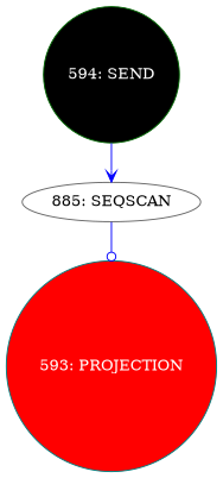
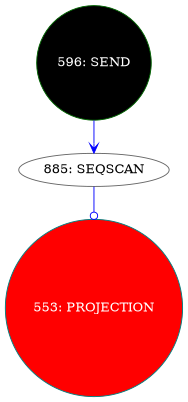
  digraph {
    node [shape=circle fontcolor=white style=filled]
    edge [color=blue style=solid]
    n1 [color=gray40 label="885: SEQSCAN" shape=ellipse fontcolor="" style=""]
-   n2 [color=teal fillcolor=red label="593: PROJECTION"]
-   n3 [color=darkgreen fillcolor=black label="594: SEND"]
+   n2 [color=teal fillcolor=red label="553: PROJECTION"]
+   n3 [color=darkgreen fillcolor=black label="596: SEND"]
    n1 -> n2 [arrowhead=odot]
    n3 -> n1 [arrowhead=vee]
  }
